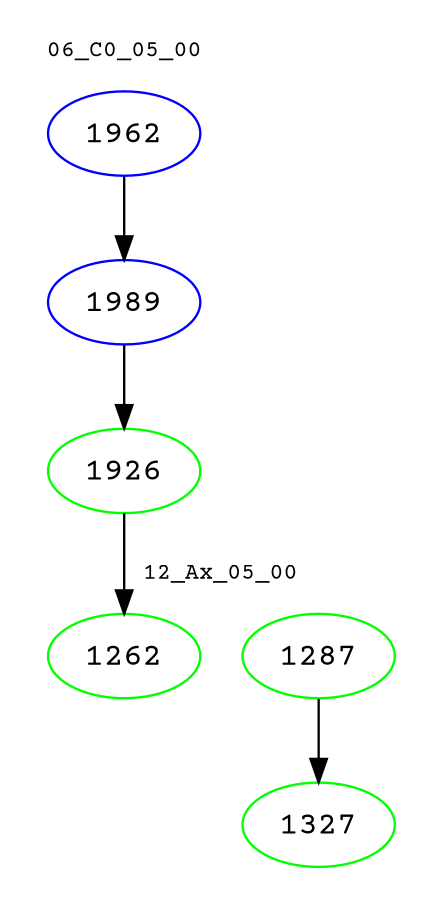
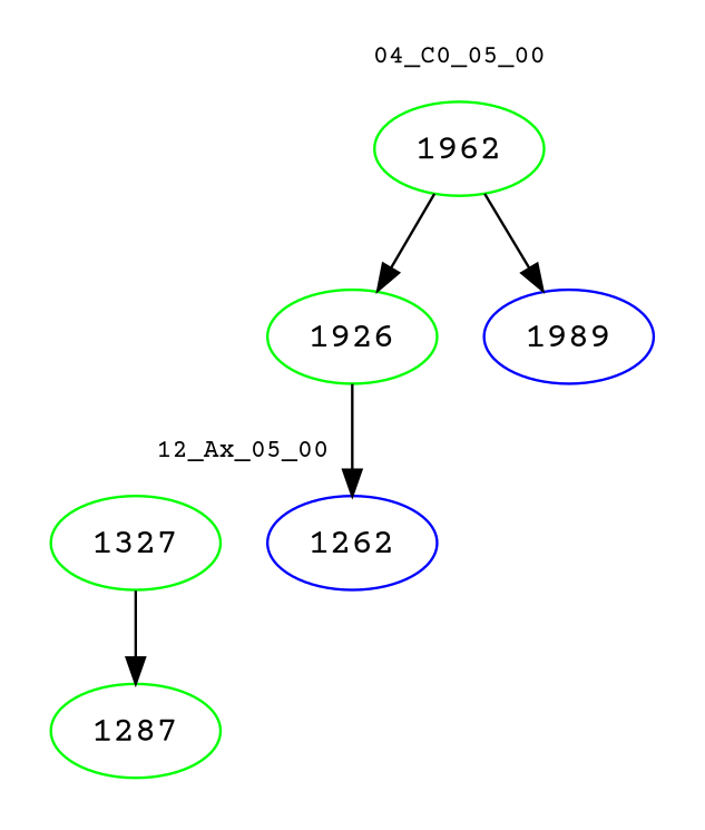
  digraph {
    fontname="Courier Prime"
    node [color=green fontname="Courier Prime"]
    edge [color=black fontname="Courier Prime"]
    n1 [label=1287]
-   n2 [label=1262]
+   n2 [color=blue label=1262]
    n3 [label=1327]
-   n4 [color=blue label=1962]
+   n4 [label=1962]
    n5 [label=1926]
    n6 [color=blue label=1989]
    subgraph cluster_1 {
      color=white
      fontsize=10
      label="12_Ax_05_00"
      n1
      n2
      n3
    }
    subgraph cluster_2 {
      color=white
      fontsize=10
-     label="06_C0_05_00"
+     label="04_C0_05_00"
      n4
      n5
      n6
    }
-   n1 -> n3
-   n6 -> n5
+   n3 -> n1
+   n4 -> n5
    n4 -> n6
    n5 -> n2
  }
